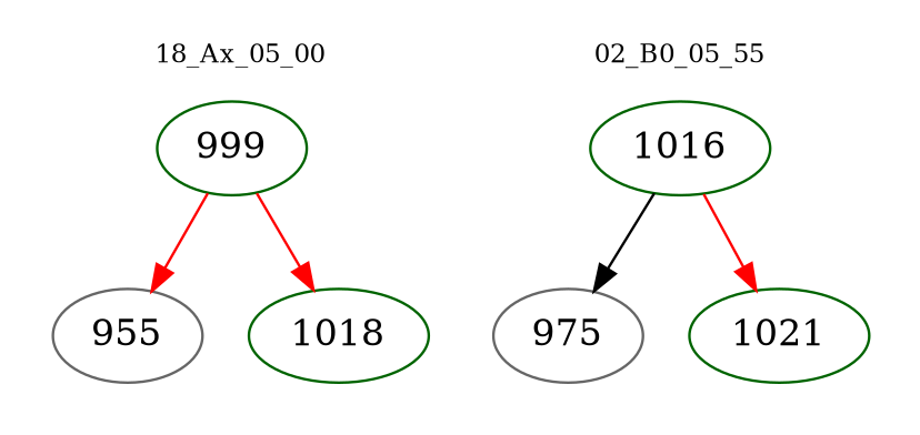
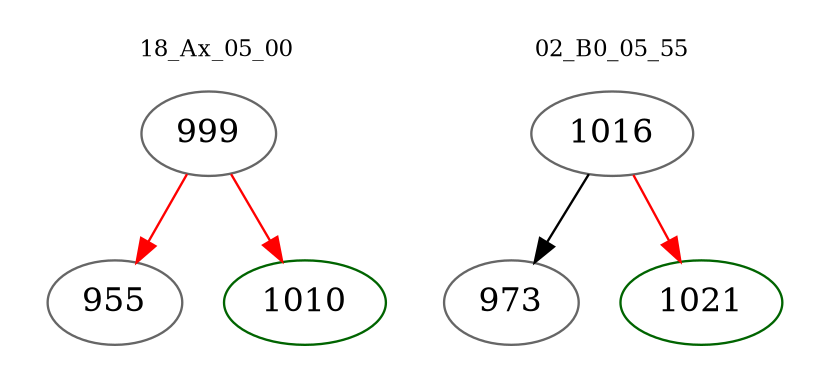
  digraph {
    node [color=gray40]
    edge [color=red]
-   n1 [color=darkgreen label=999]
+   n1 [label=999]
    n2 [label=955]
-   n3 [color=darkgreen label=1018]
-   n4 [color=darkgreen label=1016]
-   n5 [label=975]
+   n3 [color=darkgreen label=1010]
+   n4 [label=1016]
+   n5 [label=973]
    n6 [color=darkgreen label=1021]
    subgraph cluster_1 {
      color=white
      fontsize=10
      label="18_Ax_05_00"
      n1
      n2
      n3
    }
    subgraph cluster_2 {
      color=white
      fontsize=10
      label="02_B0_05_55"
      n4
      n5
      n6
    }
    n1 -> n2
    n1 -> n3
    n4 -> n5 [color=black]
    n4 -> n6
  }
